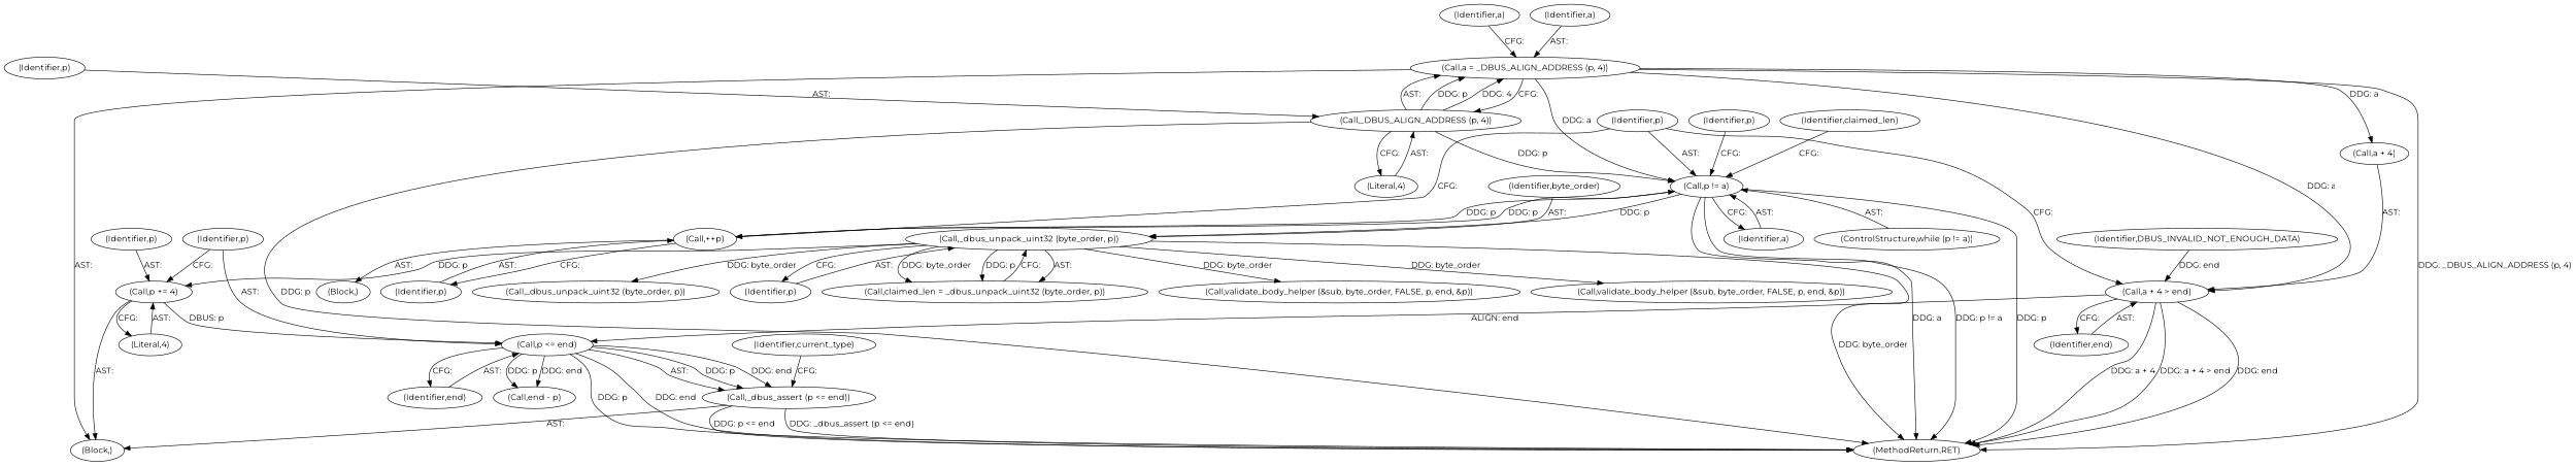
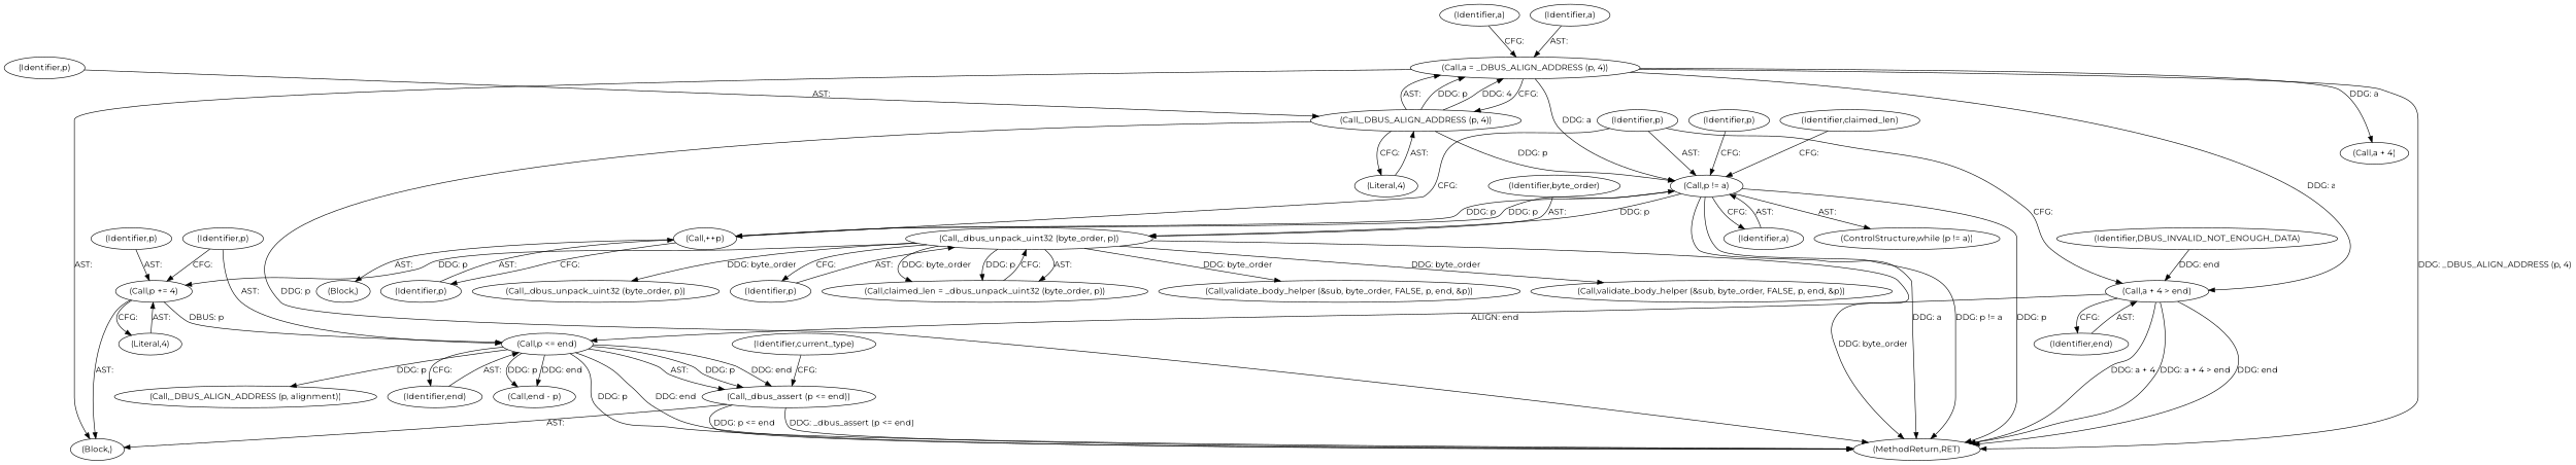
  digraph {
    fontname=Montserrat
    node [fontname=Montserrat]
    edge [fontname=Montserrat]
    n1 [label="(Call,_dbus_assert (p <= end))"]
    n2 [label="(MethodReturn,RET)"]
    n3 [label="(Block,)"]
    n4 [label="(Call,p <= end)"]
+   n5 [label="(Call,_DBUS_ALIGN_ADDRESS (p, alignment))"]
    n6 [label="(Identifier,end)"]
    n7 [label="(Call,end - p)"]
    n8 [label="(Call,p += 4)"]
    n9 [label="(Literal,4)"]
    n10 [label="(Call,_dbus_unpack_uint32 (byte_order, p))"]
    n11 [label="(Call,_dbus_unpack_uint32 (byte_order, p))"]
    n12 [label="(Call,claimed_len = _dbus_unpack_uint32 (byte_order, p))"]
    n13 [label="(Call,validate_body_helper (&sub, byte_order, FALSE, p, end, &p))"]
    n14 [label="(Call,validate_body_helper (&sub, byte_order, FALSE, p, end, &p))"]
    n15 [label="(Identifier,p)"]
    n16 [label="(Call,p != a)"]
    n17 [label="(Call,++p)"]
    n18 [label="(Identifier,a)"]
    n19 [label="(ControlStructure,while (p != a))"]
    n20 [label="(Block,)"]
    n21 [label="(Identifier,p)"]
    n22 [label="(Call,_DBUS_ALIGN_ADDRESS (p, 4))"]
    n23 [label="(Call,a = _DBUS_ALIGN_ADDRESS (p, 4))"]
    n24 [label="(Literal,4)"]
    n25 [label="(Call,a + 4 > end)"]
    n26 [label="(Call,a + 4)"]
    n27 [label="(Identifier,end)"]
    n28 [label="(Identifier,p)"]
    n29 [label="(Identifier,byte_order)"]
    n30 [label="(Identifier,p)"]
    n31 [label="(Identifier,DBUS_INVALID_NOT_ENOUGH_DATA)"]
    n32 [label="(Identifier,p)"]
    n33 [label="(Identifier,claimed_len)"]
    n34 [label="(Identifier,a)"]
    n35 [label="(Identifier,p)"]
    n36 [label="(Identifier,current_type)"]
    n37 [label="(Identifier,p)"]
    n38 [label="(Identifier,a)"]
    n1 -> n2 [label="DDG: p <= end"]
    n1 -> n2 [label="DDG: _dbus_assert (p <= end)"]
    n1 -> n3 [label="AST: "]
    n4 -> n1 [label="AST: "]
    n4 -> n1 [label="DDG: p"]
    n4 -> n1 [label="DDG: end"]
    n4 -> n2 [label="DDG: end"]
    n4 -> n2 [label="DDG: p"]
+   n4 -> n5 [label="DDG: p"]
    n4 -> n6 [label="CFG: "]
    n4 -> n7 [label="DDG: end"]
    n4 -> n7 [label="DDG: p"]
    n6 -> n4 [label="AST: "]
    n8 -> n3 [label="AST: "]
    n8 -> n4 [label="DBUS: p"]
    n8 -> n9 [label="CFG: "]
    n9 -> n8 [label="AST: "]
    n10 -> n2 [label="DDG: byte_order"]
    n10 -> n8 [label="DDG: p"]
    n10 -> n11 [label="DDG: byte_order"]
    n10 -> n12 [label="AST: "]
    n10 -> n12 [label="DDG: byte_order"]
    n10 -> n12 [label="DDG: p"]
    n10 -> n13 [label="DDG: byte_order"]
    n10 -> n14 [label="DDG: byte_order"]
    n10 -> n15 [label="CFG: "]
    n12 -> n10 [label="CFG: "]
    n15 -> n10 [label="AST: "]
    n16 -> n2 [label="DDG: p"]
    n16 -> n2 [label="DDG: a"]
    n16 -> n2 [label="DDG: p != a"]
    n16 -> n10 [label="DDG: p"]
    n16 -> n17 [label="DDG: p"]
    n16 -> n18 [label="CFG: "]
-   n19 -> n16 [label="AST: "]
+   n16 -> n19 [label="AST: "]
    n17 -> n16 [label="DDG: p"]
    n17 -> n20 [label="AST: "]
    n17 -> n21 [label="CFG: "]
    n18 -> n16 [label="AST: "]
    n21 -> n17 [label="AST: "]
    n22 -> n2 [label="DDG: p"]
    n22 -> n16 [label="DDG: p"]
    n22 -> n23 [label="AST: "]
    n22 -> n23 [label="DDG: p"]
    n22 -> n23 [label="DDG: 4"]
    n22 -> n24 [label="CFG: "]
    n23 -> n2 [label="DDG: _DBUS_ALIGN_ADDRESS (p, 4)"]
    n23 -> n3 [label="AST: "]
    n23 -> n16 [label="DDG: a"]
    n23 -> n22 [label="CFG: "]
    n23 -> n25 [label="DDG: a"]
    n23 -> n26 [label="DDG: a"]
    n24 -> n22 [label="AST: "]
    n25 -> n2 [label="DDG: a + 4"]
    n25 -> n2 [label="DDG: a + 4 > end"]
    n25 -> n2 [label="DDG: end"]
    n25 -> n4 [label="ALIGN: end"]
    n25 -> n27 [label="CFG: "]
-   n26 -> n25 [label="AST: "]
    n27 -> n25 [label="AST: "]
    n28 -> n16 [label="CFG: "]
    n29 -> n10 [label="AST: "]
    n30 -> n16 [label="AST: "]
    n30 -> n17 [label="CFG: "]
    n30 -> n25 [label="CFG: "]
    n31 -> n25 [label="DDG: end"]
    n32 -> n22 [label="AST: "]
    n33 -> n16 [label="CFG: "]
    n34 -> n23 [label="CFG: "]
    n35 -> n4 [label="AST: "]
    n35 -> n8 [label="CFG: "]
    n36 -> n1 [label="CFG: "]
    n37 -> n8 [label="AST: "]
    n38 -> n23 [label="AST: "]
  }
